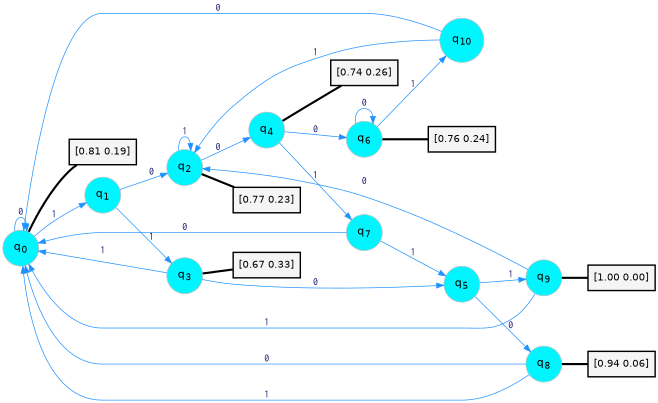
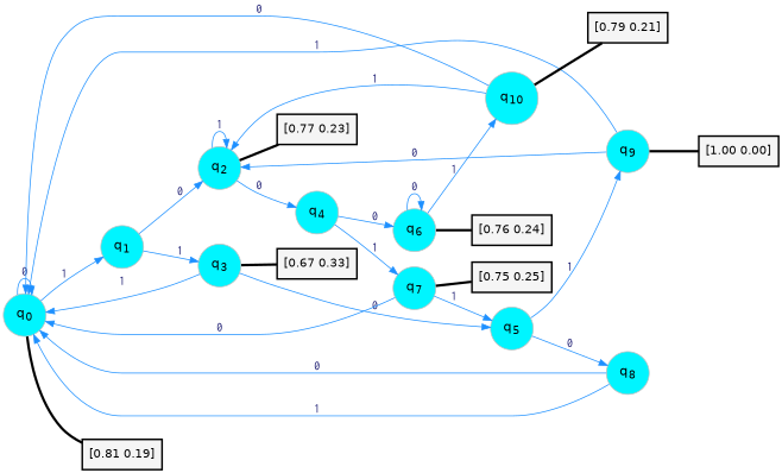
  digraph {
    rankdir=LR
    node [color=gray fillcolor=turquoise1 fontcolor=black fontname=Helvetica fontsize=16 fontweight=bold shape=circle style=filled]
    edge [arrowsize=1 color=dodgerblue1 fontcolor=midnightblue fontname=courier fontweight=bold penwidth=1 style=solid weight=20]
    n1 [label=<q<SUB>0</SUB>>]
    n2 [label=<q<SUB>1</SUB>>]
    n3 [color=black fillcolor=whitesmoke fontsize=14 label="[0.81 0.19]" penwidth=2 shape=box]
    n4 [label=<q<SUB>2</SUB>>]
    n5 [label=<q<SUB>3</SUB>>]
    n6 [label=<q<SUB>4</SUB>>]
    n7 [color=black fillcolor=whitesmoke fontsize=14 label="[0.77 0.23]" penwidth=2 shape=box]
    n8 [label=<q<SUB>5</SUB>>]
    n9 [color=black fillcolor=whitesmoke fontsize=14 label="[0.67 0.33]" penwidth=2 shape=box]
    n10 [label=<q<SUB>6</SUB>>]
    n11 [label=<q<SUB>7</SUB>>]
-   n12 [color=black fillcolor=whitesmoke fontsize=14 label="[0.74 0.26]" penwidth=2 shape=box]
    n13 [label=<q<SUB>8</SUB>>]
    n14 [label=<q<SUB>9</SUB>>]
    n15 [label=<q<SUB>10</SUB>>]
    n16 [color=black fillcolor=whitesmoke fontsize=14 label="[0.76 0.24]" penwidth=2 shape=box]
-   n18 [color=black fillcolor=whitesmoke fontsize=14 label="[0.94 0.06]" penwidth=2 shape=box]
+   n17 [color=black fillcolor=whitesmoke fontsize=14 label="[0.75 0.25]" penwidth=2 shape=box]
    n19 [color=black fillcolor=whitesmoke fontsize=14 label="[1.00 0.00]" penwidth=2 shape=box]
+   n20 [color=black fillcolor=whitesmoke fontsize=14 label="[0.79 0.21]" penwidth=2 shape=box]
    n1 -> n1 [label=0]
    n1 -> n2 [label=1]
    n1 -> n3 [arrowhead=none color=black penwidth=3]
    n2 -> n4 [label=0]
    n2 -> n5 [label=1]
    n4 -> n4 [label=1]
    n4 -> n6 [label=0]
    n4 -> n7 [arrowhead=none color=black penwidth=3]
    n5 -> n1 [label=1]
    n5 -> n8 [label=0]
    n5 -> n9 [arrowhead=none color=black penwidth=3]
    n6 -> n10 [label=0]
    n6 -> n11 [label=1]
-   n6 -> n12 [arrowhead=none color=black penwidth=3]
    n8 -> n13 [label=0]
    n8 -> n14 [label=1]
    n10 -> n10 [label=0]
    n10 -> n15 [label=1]
    n10 -> n16 [arrowhead=none color=black penwidth=3]
    n11 -> n1 [label=0]
    n11 -> n8 [label=1]
+   n11 -> n17 [arrowhead=none color=black penwidth=3]
    n13 -> n1 [label=0]
    n13 -> n1 [label=1]
-   n13 -> n18 [arrowhead=none color=black penwidth=3]
    n14 -> n1 [label=1]
    n14 -> n4 [label=0]
    n14 -> n19 [arrowhead=none color=black penwidth=3]
    n15 -> n1 [label=0]
    n15 -> n4 [label=1]
+   n15 -> n20 [arrowhead=none color=black penwidth=3]
  }
